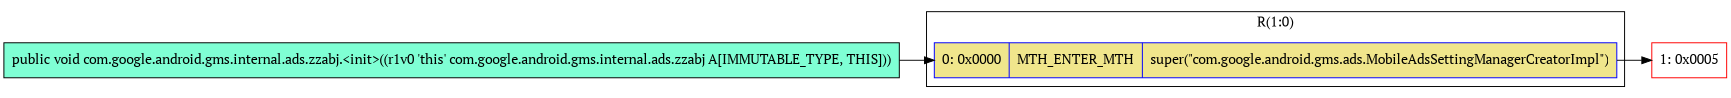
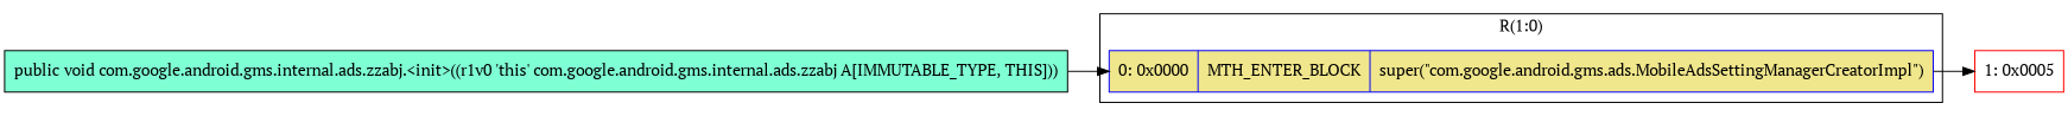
  digraph {
    rankdir=LR
    fontname="PT Serif"
    node [shape=record style=filled fontname="PT Serif"]
    edge [style=solid fontname="PT Serif"]
-   n1 [color=blue label="{0\:\ 0x0000|MTH_ENTER_MTH\l|super(\"com.google.android.gms.ads.MobileAdsSettingManagerCreatorImpl\")\l}" fillcolor=khaki]
+   n1 [color=blue label="{0\:\ 0x0000|MTH_ENTER_BLOCK\l|super(\"com.google.android.gms.ads.MobileAdsSettingManagerCreatorImpl\")\l}" fillcolor=khaki]
    n2 [color=red label="{1\:\ 0x0005}" fillcolor=white]
    n3 [label="{public void com.google.android.gms.internal.ads.zzabj.\<init\>((r1v0 'this' com.google.android.gms.internal.ads.zzabj A[IMMUTABLE_TYPE, THIS])) }" fillcolor=aquamarine]
    subgraph cluster_1 {
      label="R(1:0)"
      n1
    }
    n1 -> n2
    n3 -> n1
  }
